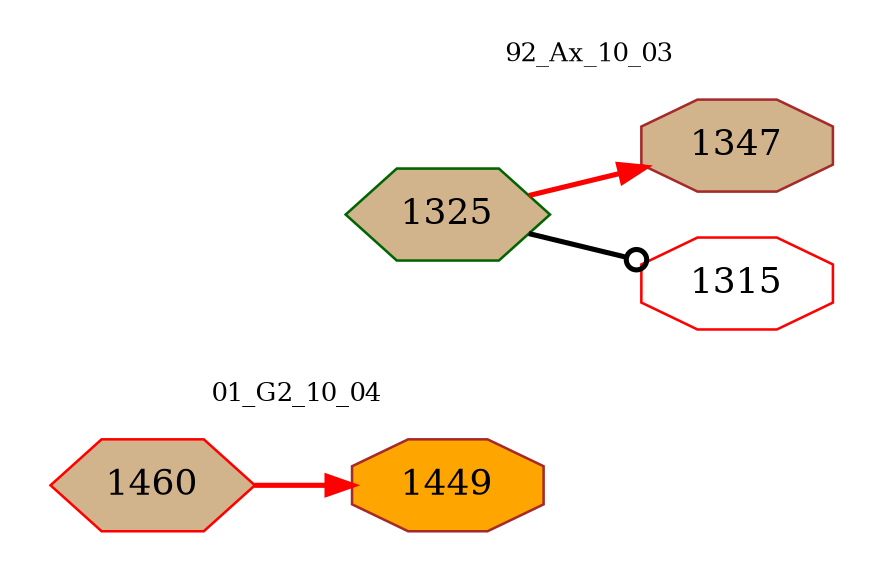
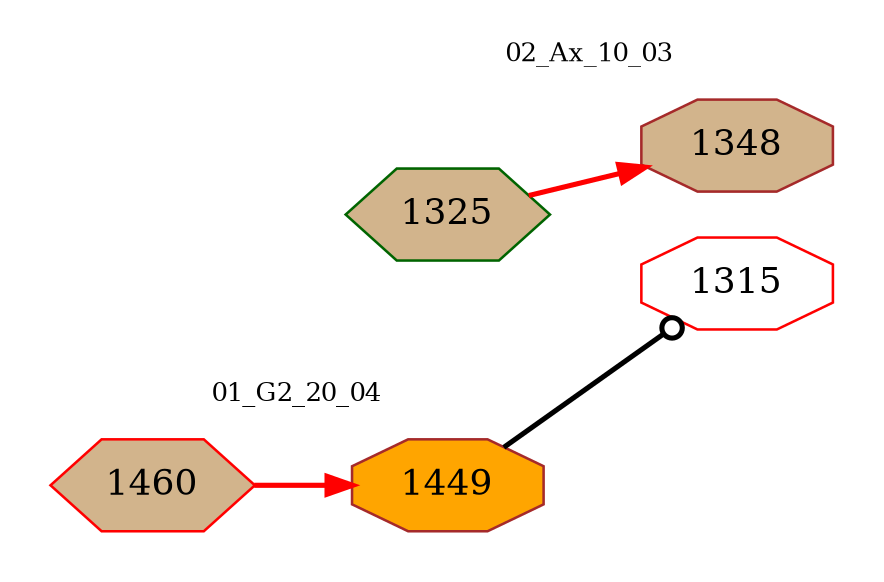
  digraph {
    rankdir=LR
    node [color=red fillcolor=tan shape=octagon style=filled]
    edge [arrowhead=normal color=red style=bold]
    n1 [color=darkgreen label=1325 shape=hexagon]
    n2 [fillcolor=white label=1315]
-   n3 [color=brown label=1347]
+   n3 [color=brown label=1348]
    n4 [label=1460 shape=hexagon]
    n5 [color=brown fillcolor=orange label=1449]
    subgraph cluster_1 {
      color=white
      fontsize=10
-     label="92_Ax_10_03"
+     label="02_Ax_10_03"
      n1
      n2
      n3
    }
    subgraph cluster_2 {
      color=white
      fontsize=10
-     label="01_G2_10_04"
+     label="01_G2_20_04"
      n4
      n5
    }
-   n1 -> n2 [arrowhead=odot color=black]
+   n5 -> n2 [arrowhead=odot color=black]
    n1 -> n3
    n4 -> n5
  }
